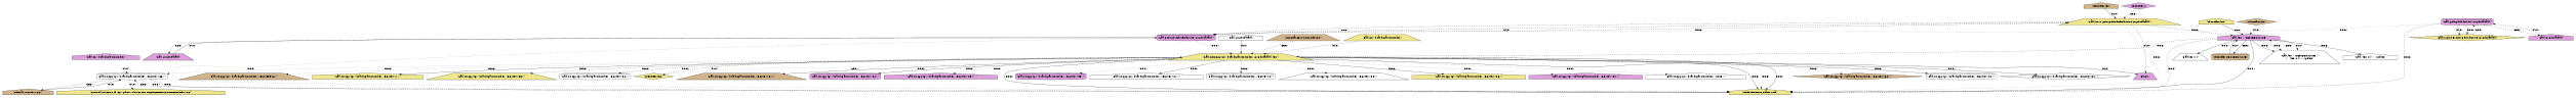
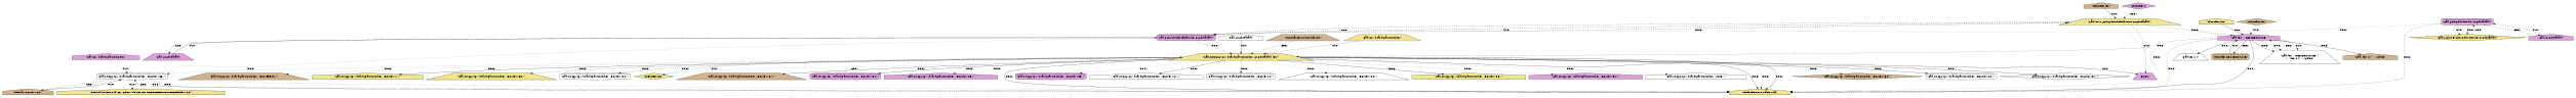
  digraph {
    node [fillcolor=plum shape=house style=filled]
    edge [style=dashed]
    n1 [fillcolor=white label="(Call,strcpy(tp->board_part_number, \"BCM57766\"))" shape=cylinder]
    n2 [fillcolor=tan label="(Literal,\"BCM57766\")"]
    n3 [fillcolor=khaki label="(ControlStructure,if (tp->pdev->device == TG3PCI_DEVICE_TIGON3_57766))"]
    n4 [fillcolor=khaki label="(MethodReturn,static void)"]
    n5 [fillcolor=khaki label="(Call,memcpy(tp->board_part_number, &vpd_data[i], len))" shape=trapezium]
    n6 [fillcolor=tan label="(Call,strcpy(tp->board_part_number, \"BCM57762\"))" shape=diamond]
    n7 [fillcolor=white label="(Call,strcpy(tp->board_part_number, \"BCM57780\"))" shape=cylinder]
    n8 [fillcolor=white label="(Call,strcpy(tp->board_part_number, \"BCM57791\"))" shape=diamond]
    n9 [fillcolor=tan label="(Call,strcpy(tp->board_part_number, \"BCM95906\"))" shape=trapezium]
    n10 [fillcolor=khaki label="(Call,strcpy(tp->board_part_number, \"BCM5717\"))"]
    n11 [fillcolor=khaki label="(Call,strcpy(tp->board_part_number, \"BCM57765\"))" shape=trapezium]
    n12 [fillcolor=white label="(Call,strcpy(tp->board_part_number, \"BCM57782\"))" shape=cylinder]
    n13 [fillcolor=khaki label="(Identifier,len)" shape=diamond]
    n14 [fillcolor=tan label="(Call,strcpy(tp->board_part_number, \"BCM57761\"))" shape=trapezium]
    n15 [label="(Call,strcpy(tp->board_part_number, \"BCM57760\"))" shape=cylinder]
    n16 [label="(Call,strcpy(tp->board_part_number, \"BCM57785\"))"]
    n17 [label="(Call,strcpy(tp->board_part_number, \"BCM57795\"))" shape=cylinder]
    n18 [fillcolor=white label="(Call,strcpy(tp->board_part_number, \"BCM57781\"))"]
    n19 [fillcolor=white label="(Call,strcpy(tp->board_part_number, \"BCM5718\"))" shape=cylinder]
    n20 [fillcolor=white label="(Call,strcpy(tp->board_part_number, \"BCM57788\"))" shape=trapezium]
    n21 [label="(Block,)" shape=trapezium]
    n22 [fillcolor=khaki label="(Call,strcpy(tp->board_part_number, \"BCM57786\"))"]
    n23 [label="(Call,strcpy(tp->board_part_number, \"BCM57790\"))"]
    n24 [fillcolor=white label="(Call,strcpy(tp->board_part_number, \"none\"))"]
    n25 [label="(Call,pci_vpd_info_field_size(&vpd_data[i]))" shape=cylinder]
    n26 [fillcolor=khaki label="(Call,len = pci_vpd_info_field_size(&vpd_data[i]))" shape=trapezium]
    n27 [label="(Call,&vpd_data[i])" shape=trapezium]
    n28 [label="(Call,len > TG3_BPN_SIZE)"]
    n29 [label="(Call,pci_vpd_lrdt_size(&vpd_data[i]))" shape=cylinder]
    n30 [fillcolor=khaki label="(Call,rosize = pci_vpd_lrdt_size(&vpd_data[i]))" shape=diamond]
    n31 [label="(Call,&vpd_data[i])"]
    n32 [fillcolor=white label="(Call,len > TG3_BPN_SIZE ||\n\t    (len + i) > vpdlen)" shape=trapezium]
-   n33 [fillcolor=white label="(Call,(len + i) > vpdlen)"]
+   n33 [fillcolor=tan label="(Call,(len + i) > vpdlen)"]
    n34 [fillcolor=white label="(Call,len + i)" shape=trapezium]
    n35 [fillcolor=tan label="(Identifier,TG0_BPN_SIZE)" shape=cylinder]
    n36 [fillcolor=khaki label="(Identifier,len)"]
    n37 [fillcolor=tan label="(JumpTarget,out_not_found:)" shape=trapezium]
    n38 [fillcolor=tan label="(Identifier,len)"]
    n39 [label="(Call,tp->board_part_number)"]
    n40 [fillcolor=khaki label="(Call,tp->board_part_number)" shape=trapezium]
    n41 [label="(Identifier,i)" shape=diamond]
    n42 [fillcolor=tan label="(Identifier,len)" shape=diamond]
    n43 [fillcolor=white label="(Call,&vpd_data[i])"]
    n1 -> n2 [label="CFG: "]
    n1 -> n3 [label="AST: "]
    n1 -> n4 [label="DDG: " style=dotted]
    n1 -> n4 [label="DDG: "]
    n2 -> n1 [label="AST: " style=solid]
    n4 -> n1 [label="CFG: "]
    n5 -> n1 [label="DDG: " style=dotted]
    n5 -> n4 [label="DDG: " style=solid]
    n5 -> n4 [label="DDG: " style=dotted]
    n5 -> n4 [label="DDG: " style=solid]
    n5 -> n4 [label="DDG: " style=solid]
    n5 -> n6 [label="DDG: " style=dotted]
    n5 -> n7 [label="DDG: " style=solid]
    n5 -> n8 [label="DDG: " style=solid]
    n5 -> n9 [label="DDG: " style=dotted]
    n5 -> n10 [label="DDG: " style=solid]
    n5 -> n11 [label="DDG: "]
    n5 -> n12 [label="DDG: "]
    n5 -> n13 [label="CFG: " style=dotted]
    n5 -> n14 [label="DDG: " style=solid]
    n5 -> n15 [label="DDG: " style=solid]
    n5 -> n16 [label="DDG: " style=dotted]
    n5 -> n17 [label="DDG: " style=dotted]
    n5 -> n18 [label="DDG: " style=solid]
    n5 -> n19 [label="DDG: "]
    n5 -> n20 [label="DDG: " style=dotted]
    n5 -> n21 [label="AST: " style=solid]
    n5 -> n22 [label="DDG: " style=solid]
    n5 -> n23 [label="DDG: " style=dotted]
    n5 -> n24 [label="DDG: " style=dotted]
    n13 -> n5 [label="AST: "]
    n25 -> n4 [label="DDG: " style=dotted]
    n25 -> n5 [label="DDG: "]
    n25 -> n26 [label="AST: "]
    n25 -> n26 [label="DDG: "]
    n25 -> n27 [label="CFG: "]
    n26 -> n4 [label="DDG: " style=dotted]
    n26 -> n21 [label="AST: "]
    n26 -> n25 [label="CFG: "]
    n26 -> n28 [label="DDG: "]
    n27 -> n25 [label="AST: " style=solid]
    n28 -> n4 [label="DDG: " style=solid]
    n28 -> n4 [label="DDG: "]
    n28 -> n5 [label="DDG: "]
    n28 -> n32 [label="AST: " style=solid]
    n28 -> n32 [label="DDG: " style=solid]
    n28 -> n32 [label="DDG: "]
    n28 -> n33 [label="DDG: " style=solid]
    n28 -> n34 [label="DDG: " style=solid]
    n28 -> n35 [label="CFG: " style=solid]
    n29 -> n4 [label="DDG: "]
    n29 -> n25 [label="DDG: " style=dotted]
    n29 -> n30 [label="AST: "]
    n29 -> n30 [label="DDG: "]
    n29 -> n31 [label="CFG: "]
    n30 -> n29 [label="CFG: " style=dotted]
    n31 -> n29 [label="AST: "]
    n32 -> n28 [label="CFG: " style=dotted]
    n35 -> n28 [label="AST: " style=solid]
    n36 -> n28 [label="CFG: " style=solid]
    n37 -> n5 [label="CFG: "]
    n38 -> n26 [label="AST: " style=solid]
    n39 -> n1 [label="AST: " style=dotted]
    n40 -> n5 [label="AST: "]
    n41 -> n26 [label="CFG: "]
    n42 -> n28 [label="AST: " style=dotted]
    n43 -> n5 [label="AST: " style=solid]
  }
